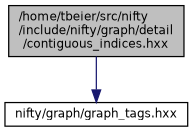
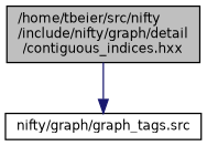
  digraph {
    node [color=black fontname=Helvetica fontsize=10 shape=record style=filled]
    n1 [fillcolor=grey75 fontcolor=black height=0.2 label="/home/tbeier/src/nifty\l/include/nifty/graph/detail\l/contiguous_indices.hxx" width=0.4]
-   n2 [fillcolor=white height=0.2 label="nifty/graph/graph_tags.hxx" width=0.4]
+   n2 [fillcolor=white height=0.2 label="nifty/graph/graph_tags.src" width=0.4]
    n1 -> n2 [color=midnightblue fontname=Helvetica fontsize=10 labelfontname=Helvetica labelfontsize=10 style=solid]
  }
